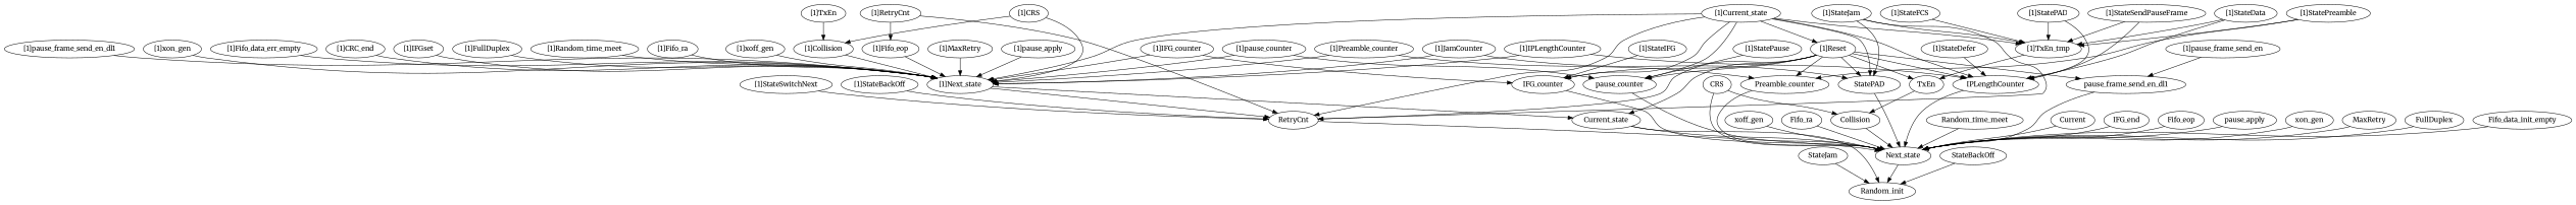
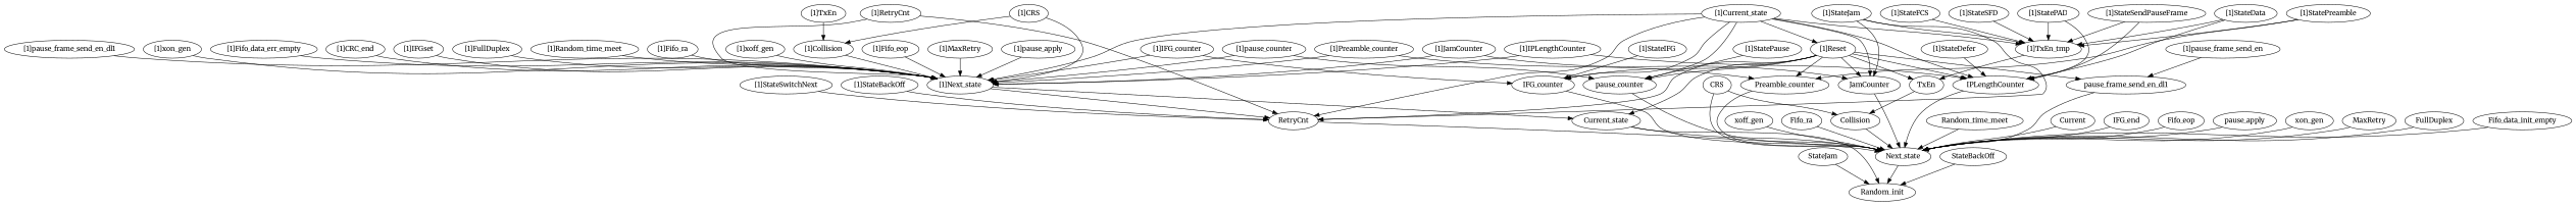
  strict digraph {
    fontname=Merriweather
    node [complexity=38 fontname=Merriweather importance=5.74069397156 rank=0.151070893988]
    edge [fontname=Merriweather]
    StateJam [complexity=4 importance=0.0637354551704 rank=0.0159338637926]
    Random_init [complexity=0 importance=0.0276520996204 rank=0.0]
    RetryCnt [complexity=9 importance=0.762872870068 rank=0.0847636522298]
    Next_state [complexity=4 importance=0.148116774857 rank=0.0370291937142]
    CRS [complexity=22 importance=2.839994744 rank=0.129090670182]
    Collision [complexity=19 importance=2.83156348807 rank=0.149029657267]
    "[1]IFG_counter" [complexity=13 importance=0.621198220543 rank=0.0477844785033]
    IFG_counter [complexity=11 importance=0.606832659985 rank=0.0551666054532]
    "[1]Next_state" [complexity=13 importance=0.855685445684 rank=0.0658219573603]
    Current_state [complexity=29 importance=7.86647676369 rank=0.271257819438]
    "[1]StateSwitchNext" [complexity=11 importance=1.53417699607 rank=0.139470636006]
    "[1]StateBackOff" [complexity=13 importance=0.771304125998 rank=0.0593310866152]
    "[1]StateDefer" [complexity=10 importance=2.10644776395 rank=0.210644776395]
    IPLengthCounter [complexity=8 importance=1.04900825401 rank=0.131126031751]
    "[1]TxEn_tmp" [complexity=24 importance=2.86613135782 rank=0.119422139909]
    "[1]StateFCS"
    TxEn [complexity=22 importance=2.84878841166 rank=0.129490382348]
    xoff_gen [complexity=15 importance=0.600898355357 rank=0.0400598903572]
    Fifo_ra [complexity=12 importance=0.600898355357 rank=0.0500748629464]
-   JamCounter [complexity=7 importance=0.455810165846 rank=0.0651157379779 label=StatePAD]
+   JamCounter [complexity=7 importance=0.455810165846 rank=0.0651157379779]
    "[1]pause_frame_send_en_dl1" [complexity=24 importance=3.43551097112 rank=0.143146290463]
    "[1]StatePreamble"
    Preamble_counter [complexity=9 importance=0.604490592502 rank=0.0671656213891]
    "[1]IPLengthCounter" [complexity=17 importance=6.0019889498 rank=0.353058173518]
    "[1]xon_gen" [complexity=24 importance=3.43117303867 rank=0.142965543278]
    "[1]Fifo_data_err_empty" [complexity=14 importance=3.43117303867 rank=0.245083788476]
    "[1]pause_frame_send_en" [complexity=17 importance=0.613667543741 rank=0.0360980908083]
    pause_frame_send_en_dl1 [complexity=15 importance=0.605236287812 rank=0.0403490858541]
    "[1]CRC_end" [complexity=14 importance=1.7198021473 rank=0.122843010521]
    StateBackOff [complexity=4 importance=0.0637354551704 rank=0.0159338637926]
    Random_time_meet [complexity=5 importance=0.304664805643 rank=0.0609329611287]
    "[1]IFGset" [complexity=20 importance=3.43117303867 rank=0.171558651933]
    "[1]FullDuplex" [complexity=50 importance=34.2358490833 rank=0.684716981666]
    pause_counter [complexity=5 importance=0.310599110271 rank=0.0621198220543]
    n35 [complexity=11 importance=0.600898355357 label=Current rank=0.0546271232143]
+   "[1]StateSFD"
    "[1]Random_time_meet" [complexity=14 importance=1.7198021473 rank=0.122843010521]
    "[1]Fifo_ra" [complexity=21 importance=3.43117303867 rank=0.163389192317]
    "[1]Preamble_counter" [complexity=18 importance=3.43476527581 rank=0.190820293101]
    "[1]StatePAD"
    n41 [complexity=5 importance=0.304664805643 label=IFG_end rank=0.0609329611287]
    "[1]RetryCnt" [complexity=18 importance=4.3007162242 rank=0.238928679122]
    "[1]xoff_gen" [complexity=24 importance=3.43117303867 rank=0.142965543278]
    "[1]TxEn" [complexity=31 importance=16.2925931574 rank=0.525567521206]
    "[1]Collision" [complexity=28 importance=16.2753682338 rank=0.581263151207]
    Fifo_eop [complexity=9 importance=1.34148222964 rank=0.149053581071]
    "[1]Fifo_eop" [complexity=18 importance=7.70960026709 rank=0.428311125949]
    "[1]Current_state" [complexity=7 importance=0.637485916817 rank=0.0910694166882]
    "[1]Reset" [complexity=6 importance=0.940228586743 rank=0.156704764457]
    "[1]StateJam"
    "[1]JamCounter" [complexity=16 importance=2.57851617833 rank=0.161157261145]
    pause_apply [complexity=5 importance=0.4527815805 rank=0.0905563161001]
    xon_gen [complexity=15 importance=0.600898355357 rank=0.0400598903572]
    MaxRetry [complexity=9 importance=0.749015130214 rank=0.0832239033571]
    FullDuplex [complexity=41 importance=5.93310225021 rank=0.144709810981]
    "[1]StateSendPauseFrame"
    "[1]StatePause" [complexity=7 importance=0.629629476472 rank=0.0899470680675]
    "[1]StateData"
    "[1]StateIFG" [complexity=13 importance=1.2220965759 rank=0.0940074289154]
    "[1]MaxRetry" [complexity=18 importance=4.28685848435 rank=0.238158804686]
    "[1]pause_counter" [complexity=7 importance=0.324964670829 rank=0.0464235244041]
    "[1]pause_apply" [complexity=14 importance=2.57548759298 rank=0.183963399499]
    n63 [complexity=5 importance=0.600898355357 label=Fifo_data_init_empty rank=0.120179671071]
    "[1]CRS" [complexity=31 importance=16.2837994897 rank=0.525283854507]
    StateJam -> Random_init
    RetryCnt -> Next_state
    Next_state -> Random_init
    CRS -> Next_state
    CRS -> Collision
    Collision -> Next_state
    "[1]IFG_counter" -> IFG_counter
    "[1]IFG_counter" -> "[1]Next_state"
    IFG_counter -> Next_state
    "[1]Next_state" -> RetryCnt
    "[1]Next_state" -> Current_state
    Current_state -> Random_init
    Current_state -> Next_state
    "[1]StateSwitchNext" -> RetryCnt
    "[1]StateBackOff" -> RetryCnt
    "[1]StateDefer" -> IPLengthCounter
    IPLengthCounter -> Next_state
    "[1]TxEn_tmp" -> TxEn
    "[1]StateFCS" -> "[1]TxEn_tmp"
    TxEn -> Collision
    xoff_gen -> Next_state
    Fifo_ra -> Next_state
    JamCounter -> Next_state
    "[1]pause_frame_send_en_dl1" -> "[1]Next_state"
    "[1]StatePreamble" -> "[1]TxEn_tmp"
    "[1]StatePreamble" -> Preamble_counter
    Preamble_counter -> Next_state
    "[1]IPLengthCounter" -> "[1]Next_state"
    "[1]IPLengthCounter" -> IPLengthCounter
    "[1]xon_gen" -> "[1]Next_state"
    "[1]Fifo_data_err_empty" -> "[1]Next_state"
    "[1]pause_frame_send_en" -> pause_frame_send_en_dl1
    pause_frame_send_en_dl1 -> Next_state
    "[1]CRC_end" -> "[1]Next_state"
    StateBackOff -> Random_init
    Random_time_meet -> Next_state
    "[1]IFGset" -> "[1]Next_state"
    "[1]FullDuplex" -> "[1]Next_state"
    pause_counter -> Next_state
    n35 -> Next_state
+   "[1]StateSFD" -> "[1]TxEn_tmp"
    "[1]Random_time_meet" -> "[1]Next_state"
    "[1]Fifo_ra" -> "[1]Next_state"
    "[1]Preamble_counter" -> "[1]Next_state"
    "[1]Preamble_counter" -> Preamble_counter
    "[1]StatePAD" -> IPLengthCounter
    "[1]StatePAD" -> "[1]TxEn_tmp"
    n41 -> Next_state
    "[1]RetryCnt" -> RetryCnt
-   "[1]RetryCnt" -> "[1]Fifo_eop"
+   "[1]RetryCnt" -> "[1]Next_state"
    "[1]xoff_gen" -> "[1]Next_state"
    "[1]TxEn" -> "[1]Collision"
    "[1]Collision" -> "[1]Next_state"
    Fifo_eop -> Next_state
    "[1]Fifo_eop" -> "[1]Next_state"
    "[1]Current_state" -> RetryCnt
    "[1]Current_state" -> IFG_counter
    "[1]Current_state" -> "[1]Next_state"
    "[1]Current_state" -> IPLengthCounter
    "[1]Current_state" -> "[1]TxEn_tmp"
    "[1]Current_state" -> JamCounter
    "[1]Current_state" -> pause_counter
    "[1]Current_state" -> "[1]Reset"
    "[1]Reset" -> RetryCnt
    "[1]Reset" -> IFG_counter
    "[1]Reset" -> Current_state
    "[1]Reset" -> IPLengthCounter
    "[1]Reset" -> TxEn
    "[1]Reset" -> JamCounter
    "[1]Reset" -> Preamble_counter
    "[1]Reset" -> pause_frame_send_en_dl1
    "[1]Reset" -> pause_counter
    "[1]StateJam" -> RetryCnt
    "[1]StateJam" -> "[1]TxEn_tmp"
    "[1]StateJam" -> JamCounter
    "[1]JamCounter" -> "[1]Next_state"
    "[1]JamCounter" -> JamCounter
    pause_apply -> Next_state
    xon_gen -> Next_state
    MaxRetry -> Next_state
    FullDuplex -> Next_state
    "[1]StateSendPauseFrame" -> IPLengthCounter
    "[1]StateSendPauseFrame" -> "[1]TxEn_tmp"
    "[1]StatePause" -> pause_counter
    "[1]StateData" -> IPLengthCounter
    "[1]StateData" -> "[1]TxEn_tmp"
    "[1]StateIFG" -> IFG_counter
    "[1]MaxRetry" -> "[1]Next_state"
    "[1]pause_counter" -> "[1]Next_state"
    "[1]pause_counter" -> pause_counter
    "[1]pause_apply" -> "[1]Next_state"
    n63 -> Next_state
    "[1]CRS" -> "[1]Next_state"
    "[1]CRS" -> "[1]Collision"
  }
